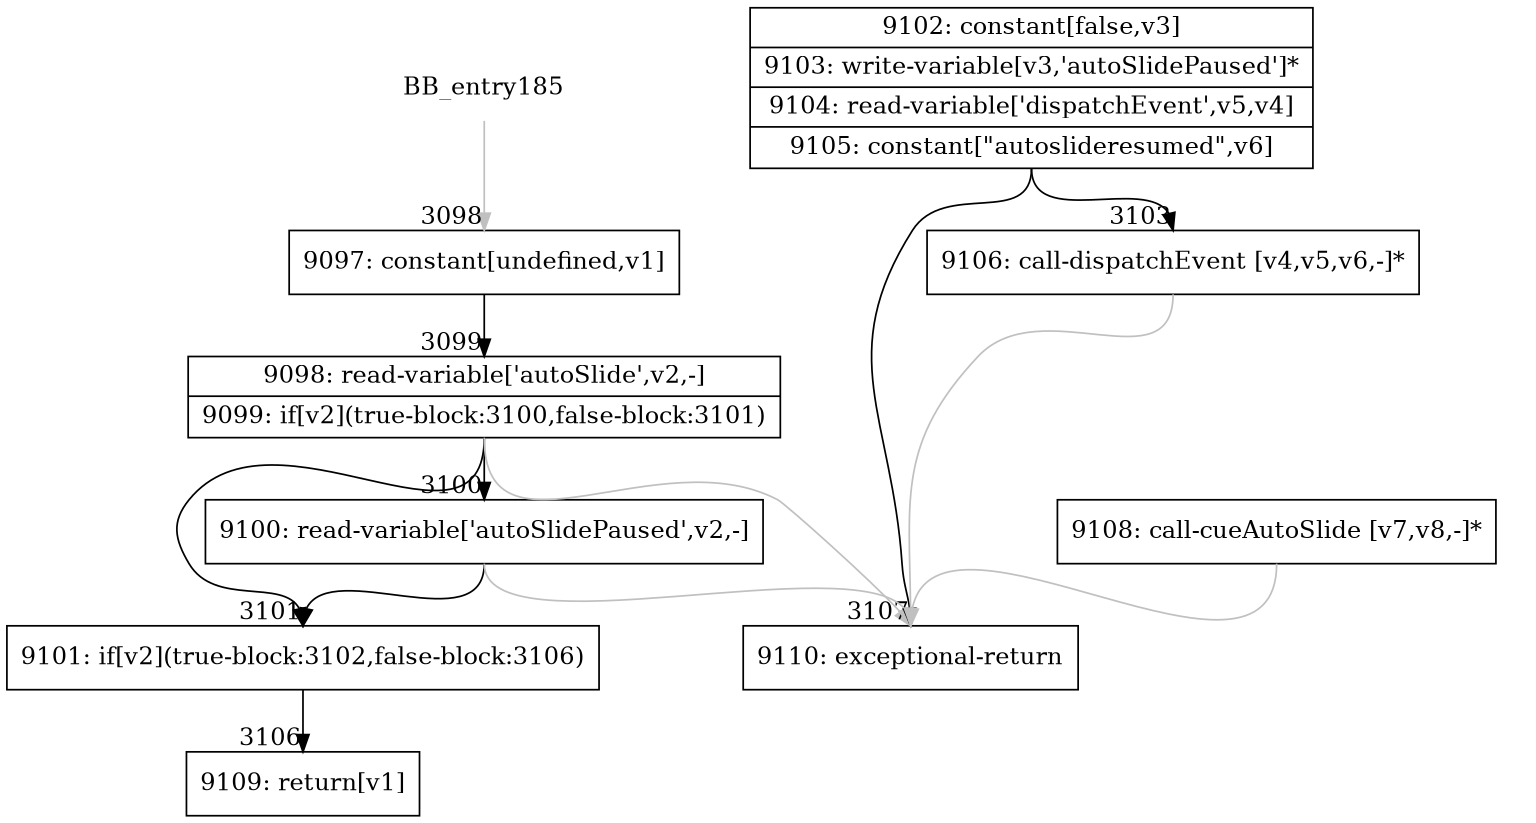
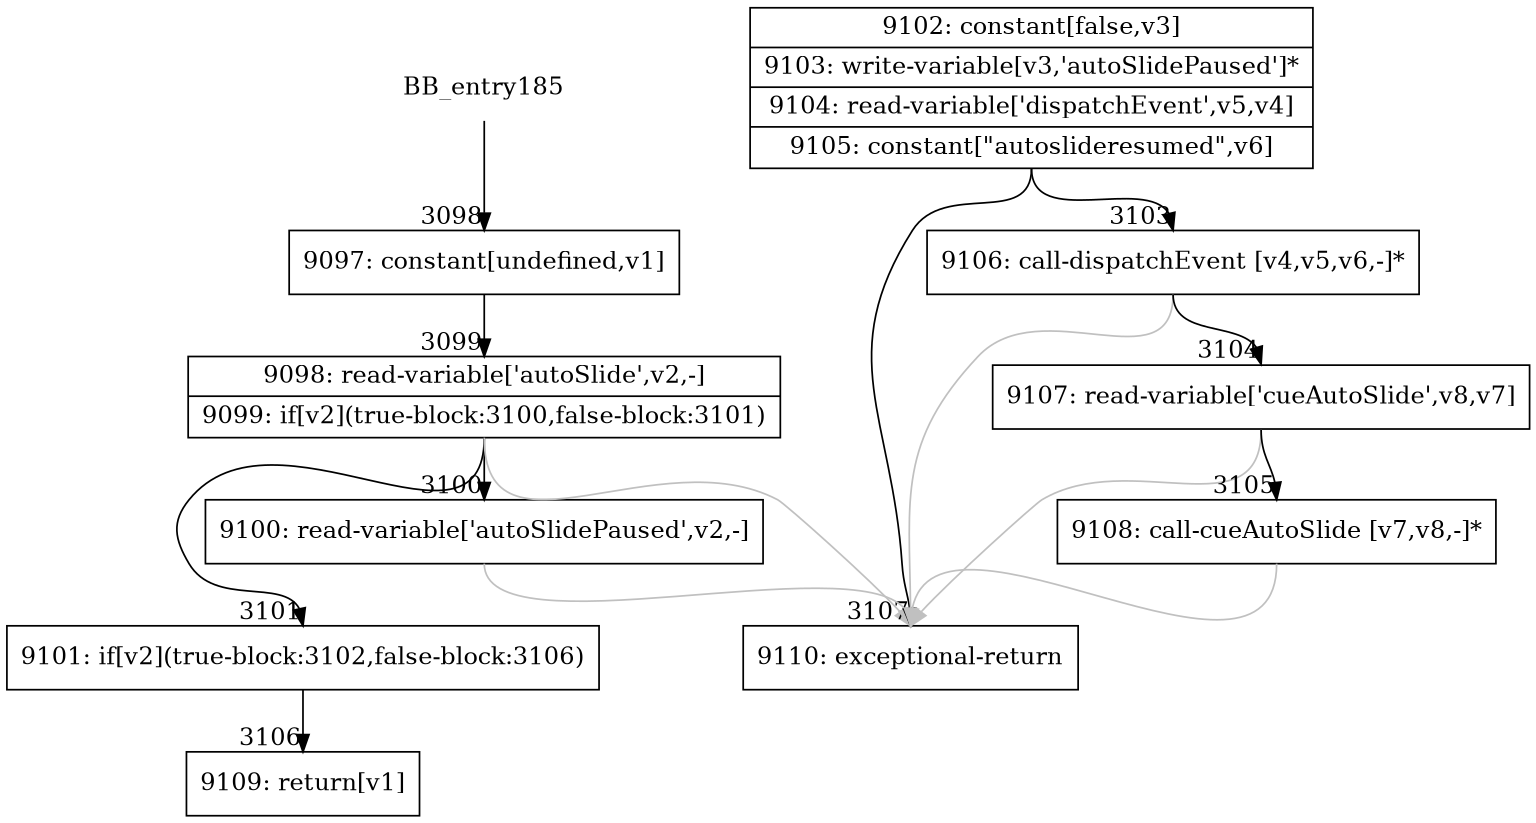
  digraph {
    rankdir=TD
    node [shape=record]
    edge [headport=n tailport=s]
    n1 [label=BB_entry185 shape=none]
    n2 [label="{9097: constant[undefined,v1]}"]
    n3 [label="{9098: read-variable['autoSlide',v2,-]|9099: if[v2](true-block:3100,false-block:3101)}"]
    n4 [label="{9101: if[v2](true-block:3102,false-block:3106)}"]
    n5 [label="{9100: read-variable['autoSlidePaused',v2,-]}"]
    n6 [label="{9110: exceptional-return}"]
    n7 [label="{9109: return[v1]}"]
    n8 [label="{9102: constant[false,v3]|9103: write-variable[v3,'autoSlidePaused']*|9104: read-variable['dispatchEvent',v5,v4]|9105: constant[\"autoslideresumed\",v6]}"]
    n9 [label="{9106: call-dispatchEvent [v4,v5,v6,-]*}"]
+   n10 [label="{9107: read-variable['cueAutoSlide',v8,v7]}"]
    n11 [label="{9108: call-cueAutoSlide [v7,v8,-]*}"]
-   n1 -> n2 [headlabel="    3098" color=gray]
+   n1 -> n2 [headlabel="    3098"]
    n2 -> n3 [headlabel="      3099"]
    n3 -> n4 [headlabel="      3101"]
    n3 -> n5 [headlabel="      3100"]
    n3 -> n6 [color=gray headlabel="      3107"]
    n4 -> n7 [headlabel="      3106"]
-   n5 -> n4
    n5 -> n6 [color=gray]
    n8 -> n6 [color=black]
    n8 -> n9 [headlabel="      3103"]
    n9 -> n6 [color=gray]
+   n9 -> n10 [headlabel="      3104"]
+   n10 -> n6 [color=gray]
+   n10 -> n11 [headlabel="      3105"]
    n11 -> n6 [color=gray]
  }
